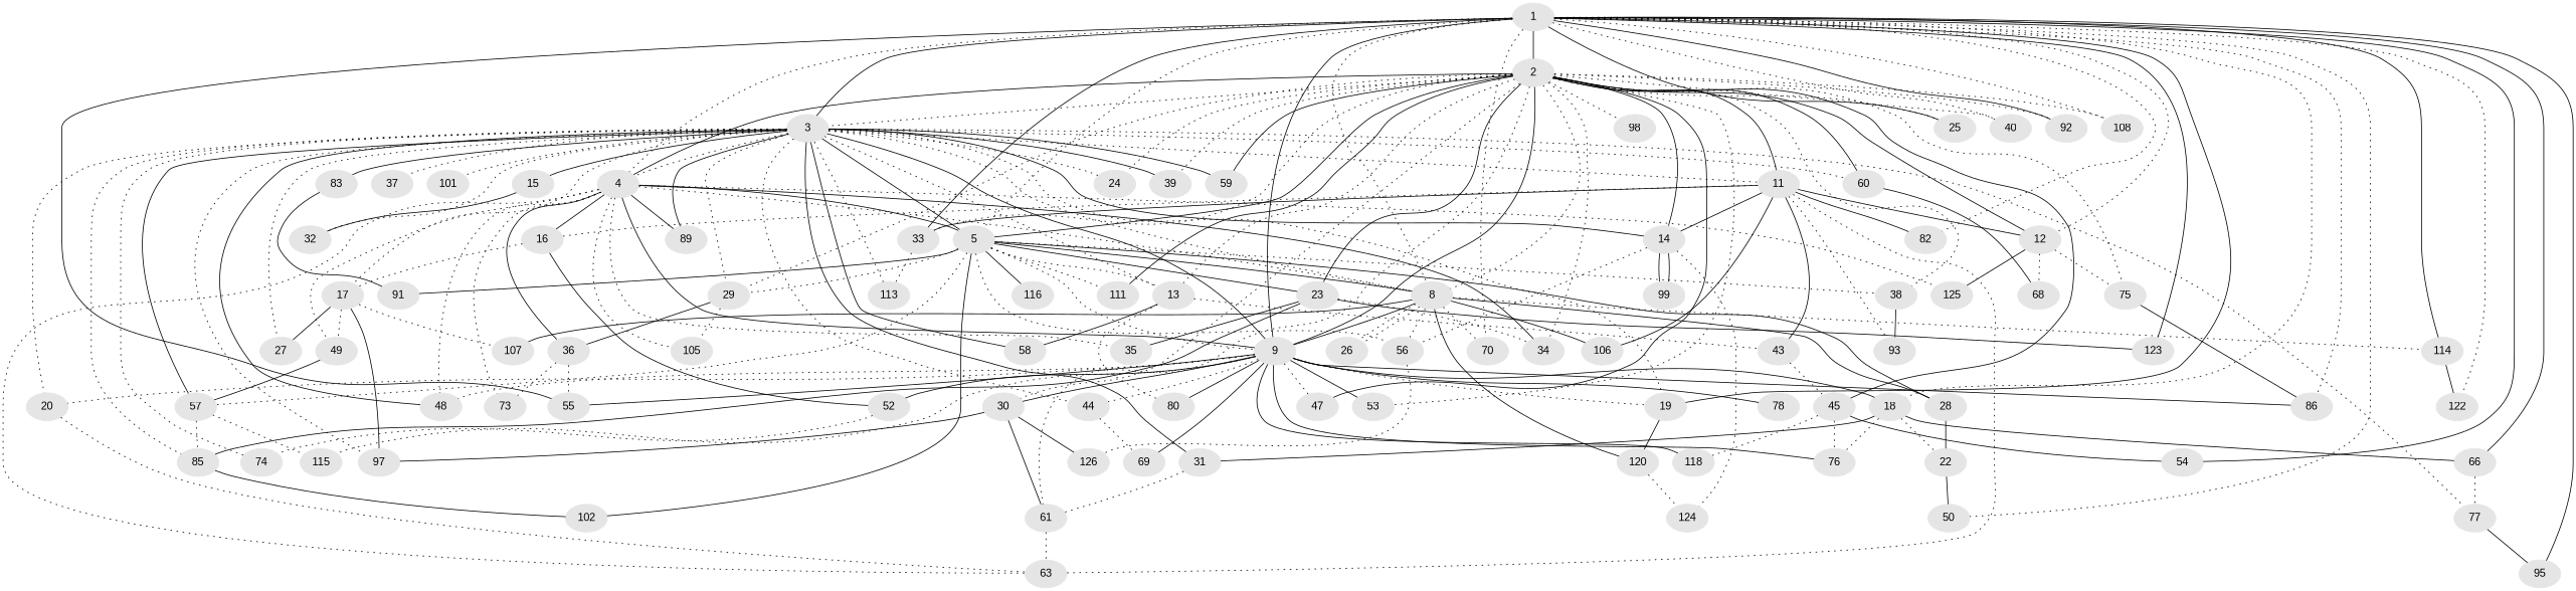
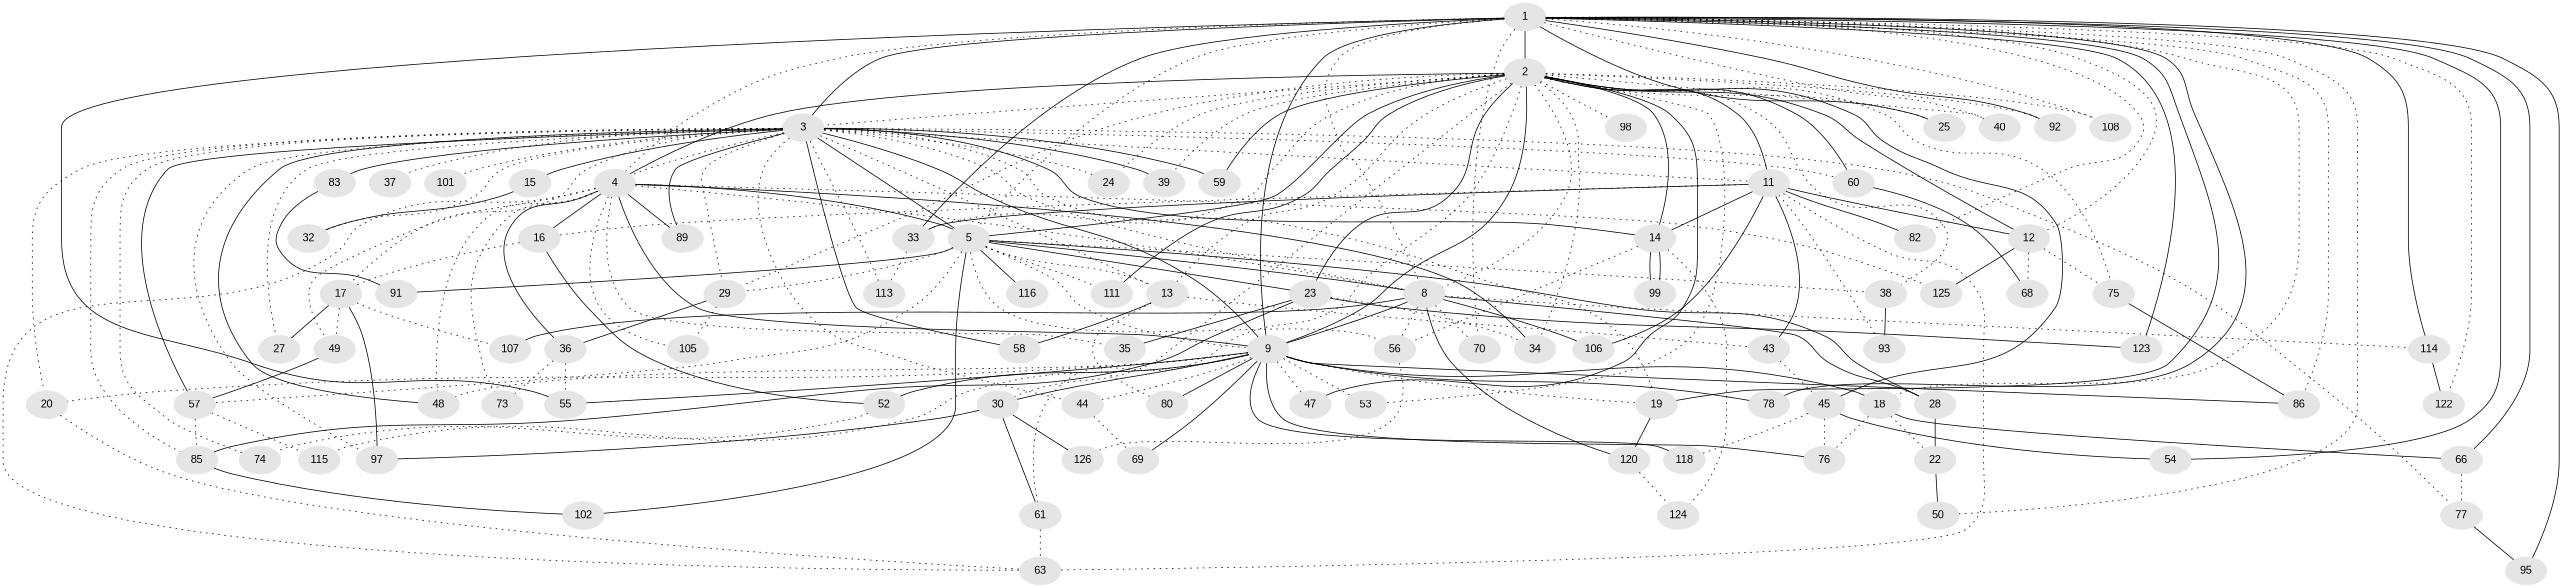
  graph {
    fontname="Liberation Sans"
    node [color=gray90 fontname="Liberation Sans" style=filled]
    edge [fontname="Liberation Sans" style=dotted]
    1 [super="+6"]
    2 [super="+7"]
    3 [super="+10"]
    4 [super="+96"]
    5 [super="+99"]
    8 [super="+81"]
    9 [super="+62"]
    12 [super="+100"]
    18
    19 [super="+41"]
    25
    33 [super="+42"]
    40
    50
    54
    55
    66
    70
    78
    82
    86 [super="+119"]
    92
    95
    108
    114
    122
    123
    11 [super="+65"]
    13 [super="+46"]
    14 [super="+71"]
    23 [super="+104"]
    24
    29 [super="+90"]
    30 [super="+121"]
    34 [super="+103"]
    38
    39
    45
    47
    53
    59
    60
    61 [super="+64"]
    75
    98
    111
    15
    17 [super="+21"]
    20 [super="+88"]
    27
-   31 [super="+87"]
    32
    37
    44
    48 [super="+51"]
    57 [super="+112"]
    58
    74
    77
    83
    85
    89
    97
    101
    113
    16
    35
    36 [super="+109"]
    49 [super="+72"]
    63 [super="+79"]
    73
    105
    125
    28
    56 [super="+67"]
    91
    102
    116
-   26
    106
    107
    120
    52
    69
    76 [super="+110"]
    80
    115
    118
    68
    22 [super="+117"]
    43
    93
    n93 [label=99]
    124
    126
    1 -- 2 [style=solid weight=4]
    1 -- 3 [style=solid weight=4]
    1 -- 4 [weight=2]
    1 -- 5 [weight=2]
    1 -- 8 [weight=2]
    1 -- 9 [style=solid weight=2]
    1 -- 12
    1 -- 18
    1 -- 19 [style=solid]
    1 -- 25 [style=solid]
    1 -- 33 [style=solid]
    1 -- 40
    1 -- 50
    1 -- 54 [style=solid]
    1 -- 55 [style=solid]
    1 -- 66 [style=solid]
    1 -- 70
+   1 -- 78 [style=solid]
    1 -- 82
    1 -- 86
    1 -- 92 [style=solid]
    1 -- 95 [style=solid]
    1 -- 108
    1 -- 114 [style=solid]
    1 -- 122
    1 -- 123 [style=solid]
    2 -- 3 [weight=4]
    2 -- 4 [style=solid weight=2]
    2 -- 5 [style=solid weight=2]
    2 -- 8 [weight=2]
    2 -- 9 [style=solid weight=3]
    2 -- 12 [style=solid]
    2 -- 25
    2 -- 33
    2 -- 40
    2 -- 92
    2 -- 108
    2 -- 11 [style=solid]
    2 -- 13
    2 -- 14 [style=solid]
    2 -- 23 [style=solid]
    2 -- 24
    2 -- 29
    2 -- 30
    2 -- 34
    2 -- 38
    2 -- 39
    2 -- 45 [style=solid]
    2 -- 47 [style=solid]
    2 -- 53
    2 -- 59 [style=solid]
    2 -- 60 [style=solid]
    2 -- 61
    2 -- 75
    2 -- 98
    2 -- 111 [style=solid]
    3 -- 4 [weight=2]
    3 -- 5 [style=solid weight=3]
    3 -- 8 [weight=2]
    3 -- 9 [style=solid weight=2]
    3 -- 19
    3 -- 11
    3 -- 13
    3 -- 14 [style=solid]
    3 -- 24
    3 -- 29
    3 -- 39 [style=solid]
    3 -- 59 [style=solid]
    3 -- 60
    3 -- 15 [style=solid weight=2]
    3 -- 17
    3 -- 20 [weight=2]
    3 -- 27
-   3 -- 31 [style=solid weight=2]
    3 -- 32
    3 -- 37 [weight=2]
    3 -- 44
    3 -- 48 [style=solid]
    3 -- 57 [style=solid]
    3 -- 58 [style=solid]
    3 -- 74
    3 -- 77
    3 -- 83 [style=solid weight=2]
    3 -- 85
    3 -- 89 [style=solid]
    3 -- 97
    3 -- 101 [weight=2]
    3 -- 113
    4 -- 5 [style=solid]
    4 -- 8 [weight=2]
    4 -- 9 [style=solid]
    4 -- 34 [style=solid]
    4 -- 48
    4 -- 89 [style=solid]
    4 -- 16 [style=solid]
    4 -- 35
    4 -- 36 [style=solid]
    4 -- 49 [weight=2]
    4 -- 63
    4 -- 73
    4 -- 105
    4 -- 125
    5 -- 8 [style=solid]
    5 -- 9
    5 -- 13
    5 -- 23 [style=solid]
    5 -- 29
    5 -- 38
    5 -- 111
    5 -- 57
    5 -- 28 [style=solid]
    5 -- 56
    5 -- 91 [style=solid]
    5 -- 102 [style=solid]
    5 -- 116 [style=solid]
    8 -- 9 [style=solid]
    8 -- 70
    8 -- 114
    8 -- 28 [style=solid]
    8 -- 56
-   8 -- 26
-   8 -- 26
    8 -- 106 [style=solid]
    8 -- 107 [style=solid]
    8 -- 120 [style=solid]
    9 -- 18 [style=solid]
    9 -- 19
    9 -- 55 [style=solid]
    9 -- 78 [style=solid]
    9 -- 86 [style=solid]
    9 -- 30 [style=solid]
    9 -- 47
-   9 -- 53 [style=solid]
+   9 -- 53
    9 -- 20
    9 -- 44
    9 -- 48
    9 -- 52 [style=solid]
    9 -- 69 [style=solid]
    9 -- 76 [style=solid]
    9 -- 80 [style=solid]
    9 -- 115
    9 -- 118 [style=solid]
    12 -- 75
    12 -- 125 [style=solid]
    12 -- 68
    18 -- 66 [style=solid]
-   18 -- 31 [style=solid]
    18 -- 76
    18 -- 22
    19 -- 120 [style=solid]
    33 -- 113
    66 -- 77
    114 -- 122 [style=solid]
    11 -- 12 [style=solid]
    11 -- 33 [style=solid]
    11 -- 82 [style=solid]
    11 -- 14 [style=solid]
    11 -- 16
    11 -- 63 [weight=2]
    11 -- 106 [style=solid]
    11 -- 43 [style=solid]
    11 -- 93
    13 -- 58 [style=solid]
    13 -- 80
    13 -- 43
    14 -- 56
    14 -- n93 [style=solid]
    14 -- n93 [style=solid]
    14 -- 124
    23 -- 123 [style=solid]
    23 -- 34
    23 -- 85 [style=solid]
    23 -- 35 [style=solid]
    29 -- 36 [style=solid]
    29 -- 105
    30 -- 61 [style=solid]
    30 -- 97 [style=solid]
    30 -- 126 [style=solid]
    38 -- 93 [style=solid]
    45 -- 54 [style=solid]
    45 -- 76
    45 -- 118
    60 -- 68 [style=solid]
    61 -- 63
    75 -- 86 [style=solid]
    15 -- 32 [style=solid]
    17 -- 27 [style=solid]
    17 -- 97 [style=solid]
    17 -- 49
    17 -- 107
    20 -- 63
-   31 -- 61
    44 -- 69
    57 -- 85
    57 -- 115
    77 -- 95 [style=solid]
    83 -- 91 [style=solid]
    85 -- 102 [style=solid]
    16 -- 17
    16 -- 52 [style=solid]
    36 -- 55
    36 -- 73
    49 -- 57 [style=solid]
    28 -- 22 [style=solid weight=2]
    56 -- 126
    120 -- 124
    52 -- 74
    22 -- 50 [style=solid]
    43 -- 45
  }
